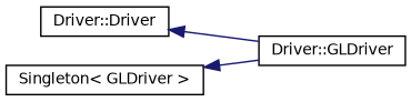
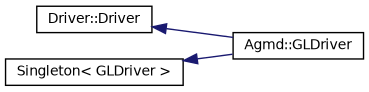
  digraph {
    rankdir=LR
    node [color=black fillcolor=white fontname=Helvetica fontsize=10 shape=record style=filled]
    edge [color=midnightblue dir=back fontname=Helvetica fontsize=10 labelfontname=Helvetica labelfontsize=10 style=solid]
    n1 [height=0.2 label="Driver::Driver" width=0.4]
-   n2 [height=0.2 label="Driver::GLDriver" width=0.4]
+   n2 [height=0.2 label="Agmd::GLDriver" width=0.4]
    n3 [height=0.2 label="Singleton\< GLDriver \>" width=0.4]
    n1 -> n2
    n3 -> n2
  }
